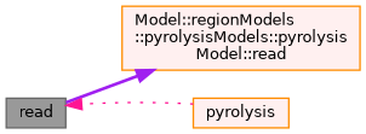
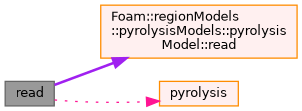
  digraph {
    fontname="DejaVu Sans"
    rankdir=LR
    node [color=darkorange fillcolor="#FFF0F0" fontname="DejaVu Sans" fontsize=10 shape=box style=filled]
    edge [fontname="DejaVu Sans" fontsize=10 labelfontname=Helvetica labelfontsize=10]
    n1 [color=gray40 fillcolor=grey60 fontcolor=black height=0.2 label=read width=0.4]
-   n2 [height=0.2 label="Model::regionModels\l::pyrolysisModels::pyrolysis\lModel::read" width=0.4]
+   n2 [height=0.2 label="Foam::regionModels\l::pyrolysisModels::pyrolysis\lModel::read" width=0.4]
    n3 [height=0.2 label=pyrolysis width=0.4]
    n1 -> n2 [color=purple style=bold]
-   n3 -> n1 [color=deeppink style=dotted]
+   n1 -> n3 [color=deeppink style=dotted]
  }
